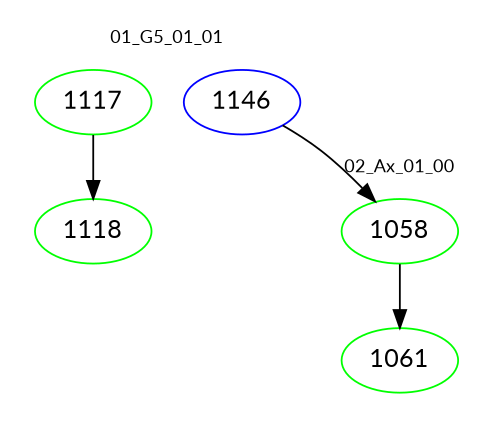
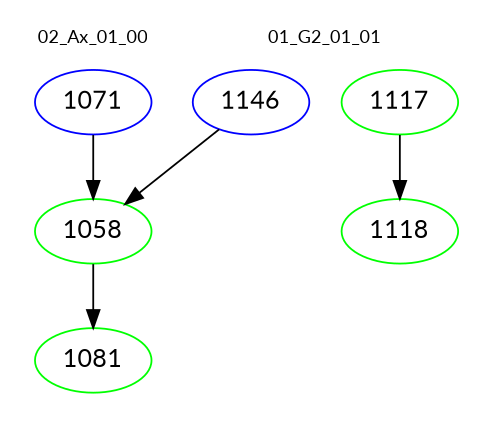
  digraph {
    fontname=Lato
    node [color=green fontname=Lato]
    edge [color=black fontname=Lato]
+   n1 [color=blue label=1071]
    n2 [label=1058]
-   n3 [label=1061]
+   n3 [label=1081]
    n4 [color=blue label=1146]
    n5 [label=1117]
    n6 [label=1118]
    subgraph cluster_1 {
      color=white
      fontsize=10
      label="02_Ax_01_00"
+     n1
      n2
      n3
    }
    subgraph cluster_2 {
      color=white
      fontsize=10
-     label="01_G5_01_01"
+     label="01_G2_01_01"
      n4
      n5
      n6
    }
+   n1 -> n2
    n2 -> n3
    n4 -> n2
    n5 -> n6
  }
